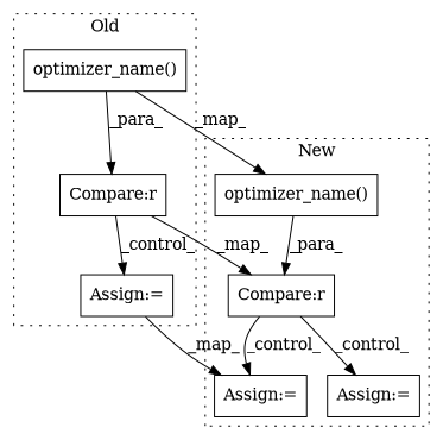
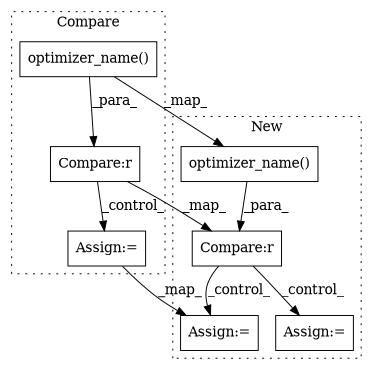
  digraph {
    node [a=68 l=3 s=21946 shape=box]
    n1 [a=75 l=21 label="optimizer_name()"]
    n2 [a=40 l=39 label="Compare:r"]
    n3 [label="Assign:=" s=22222]
    n4 [a=75 l=21 label="optimizer_name()" s=21975]
    n5 [a=40 l=39 label="Compare:r" s=21975]
    n6 [label="Assign:=" s=23344]
    n7 [label="Assign:=" s=23304]
    subgraph cluster_1 {
-     label=Old
+     label=Compare
      style=dotted
      n1
      n2
      n3
    }
    subgraph cluster_2 {
      label=New
      style=dotted
      n4
      n5
      n6
      n7
    }
    n1 -> n2 [label=_para_]
    n1 -> n4 [label=_map_]
    n2 -> n3 [label=_control_]
    n2 -> n5 [label=_map_]
    n3 -> n6 [label=_map_]
    n4 -> n5 [label=_para_]
    n5 -> n6 [label=_control_]
    n5 -> n7 [label=_control_]
  }
